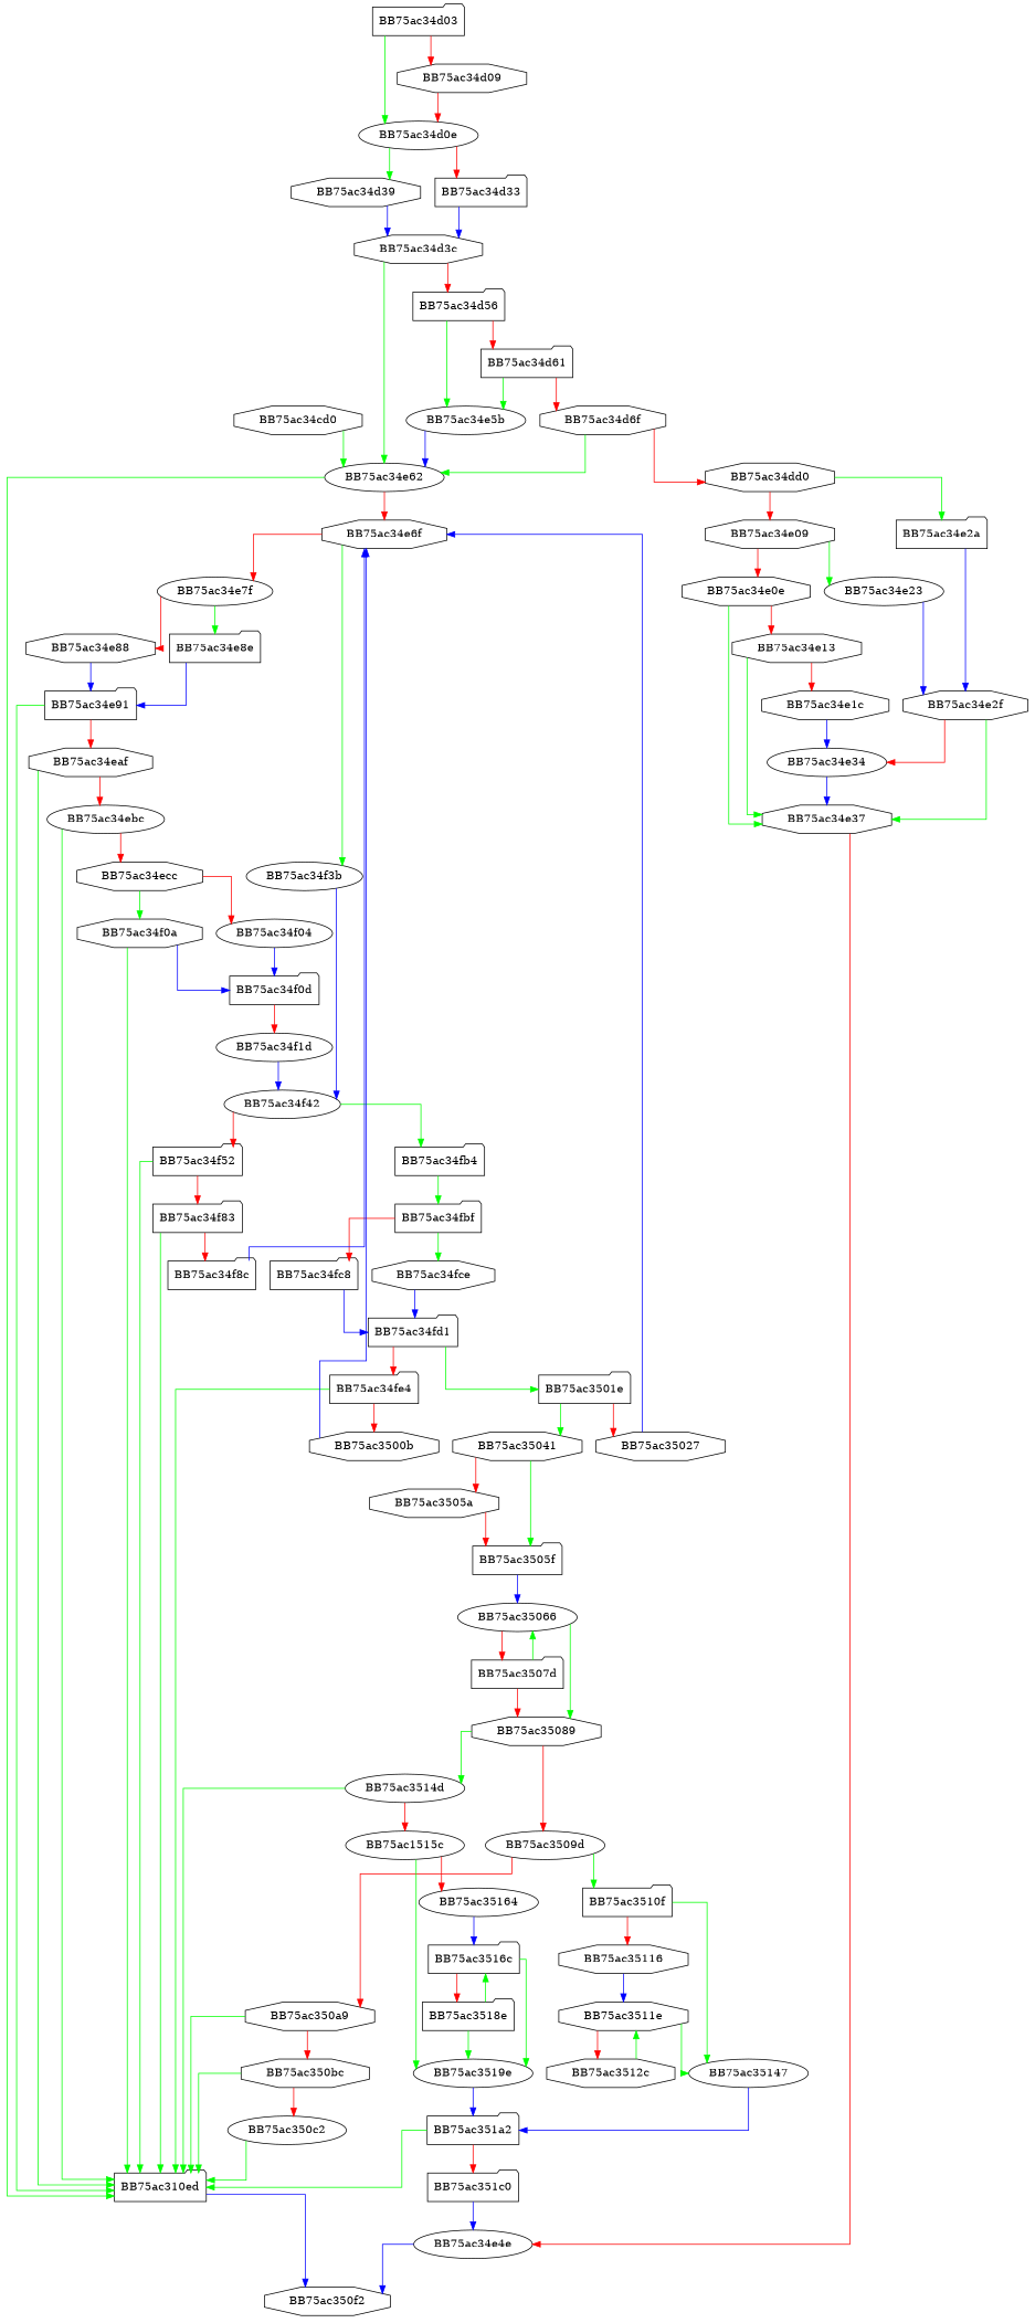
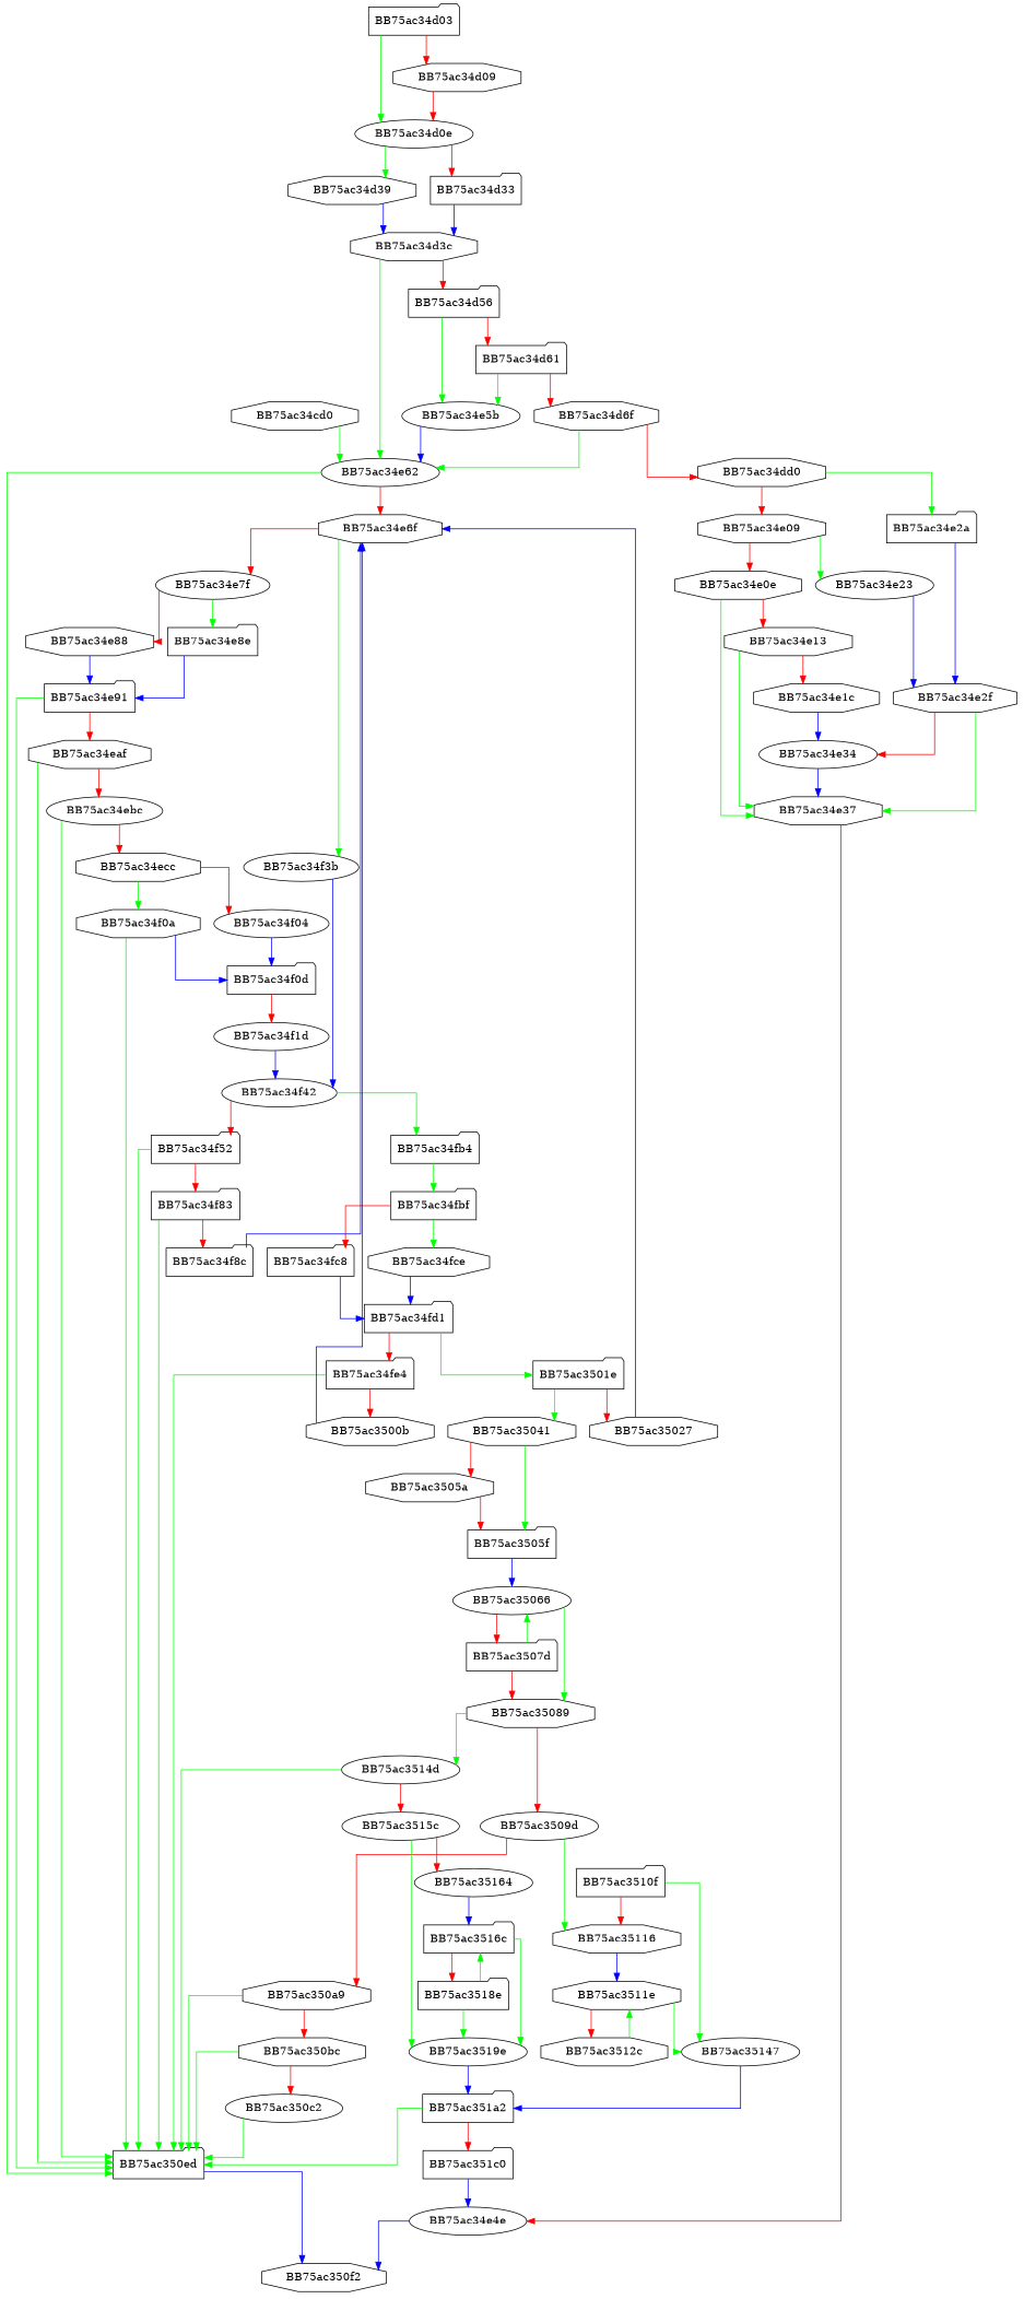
  digraph {
    splines=ortho
    node [shape=octagon]
    edge [color=green]
    BB75ac34e62 [shape=ellipse]
    BB75ac34cd0
-   BB75ac350ed [shape=folder label=BB75ac310ed]
+   BB75ac350ed [shape=folder]
    BB75ac34e6f
    BB75ac34d03 [shape=folder]
    BB75ac34d0e [shape=ellipse]
    BB75ac34d09
    BB75ac350f2
    BB75ac34f3b [shape=ellipse]
    BB75ac34e7f [shape=ellipse]
    BB75ac34d39
    BB75ac34d33 [shape=folder]
    BB75ac34d3c
    BB75ac34d56 [shape=folder]
    BB75ac34e5b [shape=ellipse]
    BB75ac34d61 [shape=folder]
    BB75ac34d6f
    BB75ac34dd0
    BB75ac34e2a [shape=folder]
    BB75ac34e09
    BB75ac34e2f
    BB75ac34e23 [shape=ellipse]
    BB75ac34e0e
    BB75ac34e37
    BB75ac34e34 [shape=ellipse]
    BB75ac34e13
    BB75ac34e4e [shape=ellipse]
    BB75ac34e1c
    BB75ac34f42 [shape=ellipse]
    BB75ac34e8e [shape=folder]
    BB75ac34e88
    BB75ac34fb4 [shape=folder]
    BB75ac34f52 [shape=folder]
    BB75ac34e91 [shape=folder]
    BB75ac34eaf
    BB75ac34ebc [shape=ellipse]
    BB75ac34ecc
    BB75ac34f0a
    BB75ac34f04 [shape=ellipse]
    BB75ac34f0d [shape=folder]
    BB75ac34f1d [shape=ellipse]
    BB75ac34fbf [shape=folder]
    BB75ac34f83 [shape=folder]
    BB75ac34fce
    BB75ac34fc8 [shape=folder]
    BB75ac34f8c [shape=folder]
    BB75ac34fd1 [shape=folder]
    BB75ac3501e [shape=folder]
    BB75ac34fe4 [shape=folder]
    BB75ac35041
    BB75ac35027
    BB75ac3500b
    BB75ac3505f [shape=folder]
    BB75ac3505a
    BB75ac35066 [shape=ellipse]
    BB75ac35089
    BB75ac3507d [shape=folder]
    BB75ac3514d [shape=ellipse]
    BB75ac3509d [shape=ellipse]
-   BB75ac3515c [shape=ellipse label=BB75ac1515c]
+   BB75ac3515c [shape=ellipse]
    BB75ac3510f [shape=folder]
    BB75ac350a9
    BB75ac3519e [shape=ellipse]
    BB75ac35164 [shape=ellipse]
    BB75ac35147 [shape=ellipse]
    BB75ac35116
    BB75ac350bc
    BB75ac351a2 [shape=folder]
    BB75ac3511e
    BB75ac350c2 [shape=ellipse]
    BB75ac351c0 [shape=folder]
    BB75ac3512c
    BB75ac3516c [shape=folder]
    BB75ac3518e [shape=folder]
    BB75ac34e62 -> BB75ac350ed
    BB75ac34e62 -> BB75ac34e6f [color=red]
    BB75ac34cd0 -> BB75ac34e62
    BB75ac350ed -> BB75ac350f2 [color=blue]
    BB75ac34e6f -> BB75ac34f3b
    BB75ac34e6f -> BB75ac34e7f [color=red]
    BB75ac34d03 -> BB75ac34d0e
    BB75ac34d03 -> BB75ac34d09 [color=red]
    BB75ac34d0e -> BB75ac34d39
    BB75ac34d0e -> BB75ac34d33 [color=red]
    BB75ac34d09 -> BB75ac34d0e [color=red]
    BB75ac34f3b -> BB75ac34f42 [color=blue]
    BB75ac34e7f -> BB75ac34e8e
    BB75ac34e7f -> BB75ac34e88 [color=red]
    BB75ac34d39 -> BB75ac34d3c [color=blue]
    BB75ac34d33 -> BB75ac34d3c [color=blue]
    BB75ac34d3c -> BB75ac34e62
    BB75ac34d3c -> BB75ac34d56 [color=red]
    BB75ac34d56 -> BB75ac34e5b
    BB75ac34d56 -> BB75ac34d61 [color=red]
    BB75ac34e5b -> BB75ac34e62 [color=blue]
    BB75ac34d61 -> BB75ac34e5b
    BB75ac34d61 -> BB75ac34d6f [color=red]
    BB75ac34d6f -> BB75ac34e62
    BB75ac34d6f -> BB75ac34dd0 [color=red]
    BB75ac34dd0 -> BB75ac34e2a
    BB75ac34dd0 -> BB75ac34e09 [color=red]
    BB75ac34e2a -> BB75ac34e2f [color=blue]
    BB75ac34e09 -> BB75ac34e23
    BB75ac34e09 -> BB75ac34e0e [color=red]
    BB75ac34e2f -> BB75ac34e37
    BB75ac34e2f -> BB75ac34e34 [color=red]
    BB75ac34e23 -> BB75ac34e2f [color=blue]
    BB75ac34e0e -> BB75ac34e37
    BB75ac34e0e -> BB75ac34e13 [color=red]
    BB75ac34e37 -> BB75ac34e4e [color=red]
    BB75ac34e34 -> BB75ac34e37 [color=blue]
    BB75ac34e13 -> BB75ac34e37
    BB75ac34e13 -> BB75ac34e1c [color=red]
    BB75ac34e4e -> BB75ac350f2 [color=blue]
    BB75ac34e1c -> BB75ac34e34 [color=blue]
    BB75ac34f42 -> BB75ac34fb4
    BB75ac34f42 -> BB75ac34f52 [color=red]
    BB75ac34e8e -> BB75ac34e91 [color=blue]
    BB75ac34e88 -> BB75ac34e91 [color=blue]
    BB75ac34fb4 -> BB75ac34fbf
    BB75ac34f52 -> BB75ac350ed
    BB75ac34f52 -> BB75ac34f83 [color=red]
    BB75ac34e91 -> BB75ac350ed
    BB75ac34e91 -> BB75ac34eaf [color=red]
    BB75ac34eaf -> BB75ac350ed
    BB75ac34eaf -> BB75ac34ebc [color=red]
    BB75ac34ebc -> BB75ac350ed
    BB75ac34ebc -> BB75ac34ecc [color=red]
    BB75ac34ecc -> BB75ac34f0a
    BB75ac34ecc -> BB75ac34f04 [color=red]
    BB75ac34f0a -> BB75ac350ed
    BB75ac34f0a -> BB75ac34f0d [color=blue]
    BB75ac34f04 -> BB75ac34f0d [color=blue]
    BB75ac34f0d -> BB75ac34f1d [color=red]
    BB75ac34f1d -> BB75ac34f42 [color=blue]
    BB75ac34fbf -> BB75ac34fce
    BB75ac34fbf -> BB75ac34fc8 [color=red]
    BB75ac34f83 -> BB75ac350ed
    BB75ac34f83 -> BB75ac34f8c [color=red]
    BB75ac34fce -> BB75ac34fd1 [color=blue]
    BB75ac34fc8 -> BB75ac34fd1 [color=blue]
    BB75ac34f8c -> BB75ac34e6f [color=blue]
    BB75ac34fd1 -> BB75ac3501e
    BB75ac34fd1 -> BB75ac34fe4 [color=red]
    BB75ac3501e -> BB75ac35041
    BB75ac3501e -> BB75ac35027 [color=red]
    BB75ac34fe4 -> BB75ac350ed
    BB75ac34fe4 -> BB75ac3500b [color=red]
    BB75ac35041 -> BB75ac3505f
    BB75ac35041 -> BB75ac3505a [color=red]
    BB75ac35027 -> BB75ac34e6f [color=blue]
    BB75ac3500b -> BB75ac34e6f [color=blue]
    BB75ac3505f -> BB75ac35066 [color=blue]
    BB75ac3505a -> BB75ac3505f [color=red]
    BB75ac35066 -> BB75ac35089
    BB75ac35066 -> BB75ac3507d [color=red]
    BB75ac35089 -> BB75ac3514d
    BB75ac35089 -> BB75ac3509d [color=red]
    BB75ac3507d -> BB75ac35066
    BB75ac3507d -> BB75ac35089 [color=red]
    BB75ac3514d -> BB75ac350ed
    BB75ac3514d -> BB75ac3515c [color=red]
-   BB75ac3509d -> BB75ac3510f
+   BB75ac3509d -> BB75ac35116
    BB75ac3509d -> BB75ac350a9 [color=red]
    BB75ac3515c -> BB75ac3519e
    BB75ac3515c -> BB75ac35164 [color=red]
    BB75ac3510f -> BB75ac35147
    BB75ac3510f -> BB75ac35116 [color=red]
    BB75ac350a9 -> BB75ac350ed
    BB75ac350a9 -> BB75ac350bc [color=red]
    BB75ac3519e -> BB75ac351a2 [color=blue]
    BB75ac35164 -> BB75ac3516c [color=blue]
    BB75ac35147 -> BB75ac351a2 [color=blue]
    BB75ac35116 -> BB75ac3511e [color=blue]
    BB75ac350bc -> BB75ac350ed
    BB75ac350bc -> BB75ac350c2 [color=red]
    BB75ac351a2 -> BB75ac350ed
    BB75ac351a2 -> BB75ac351c0 [color=red]
    BB75ac3511e -> BB75ac35147
    BB75ac3511e -> BB75ac3512c [color=red]
    BB75ac350c2 -> BB75ac350ed
    BB75ac351c0 -> BB75ac34e4e [color=blue]
    BB75ac3512c -> BB75ac3511e
    BB75ac3516c -> BB75ac3519e
    BB75ac3516c -> BB75ac3518e [color=red]
    BB75ac3518e -> BB75ac3519e
    BB75ac3518e -> BB75ac3516c
  }
